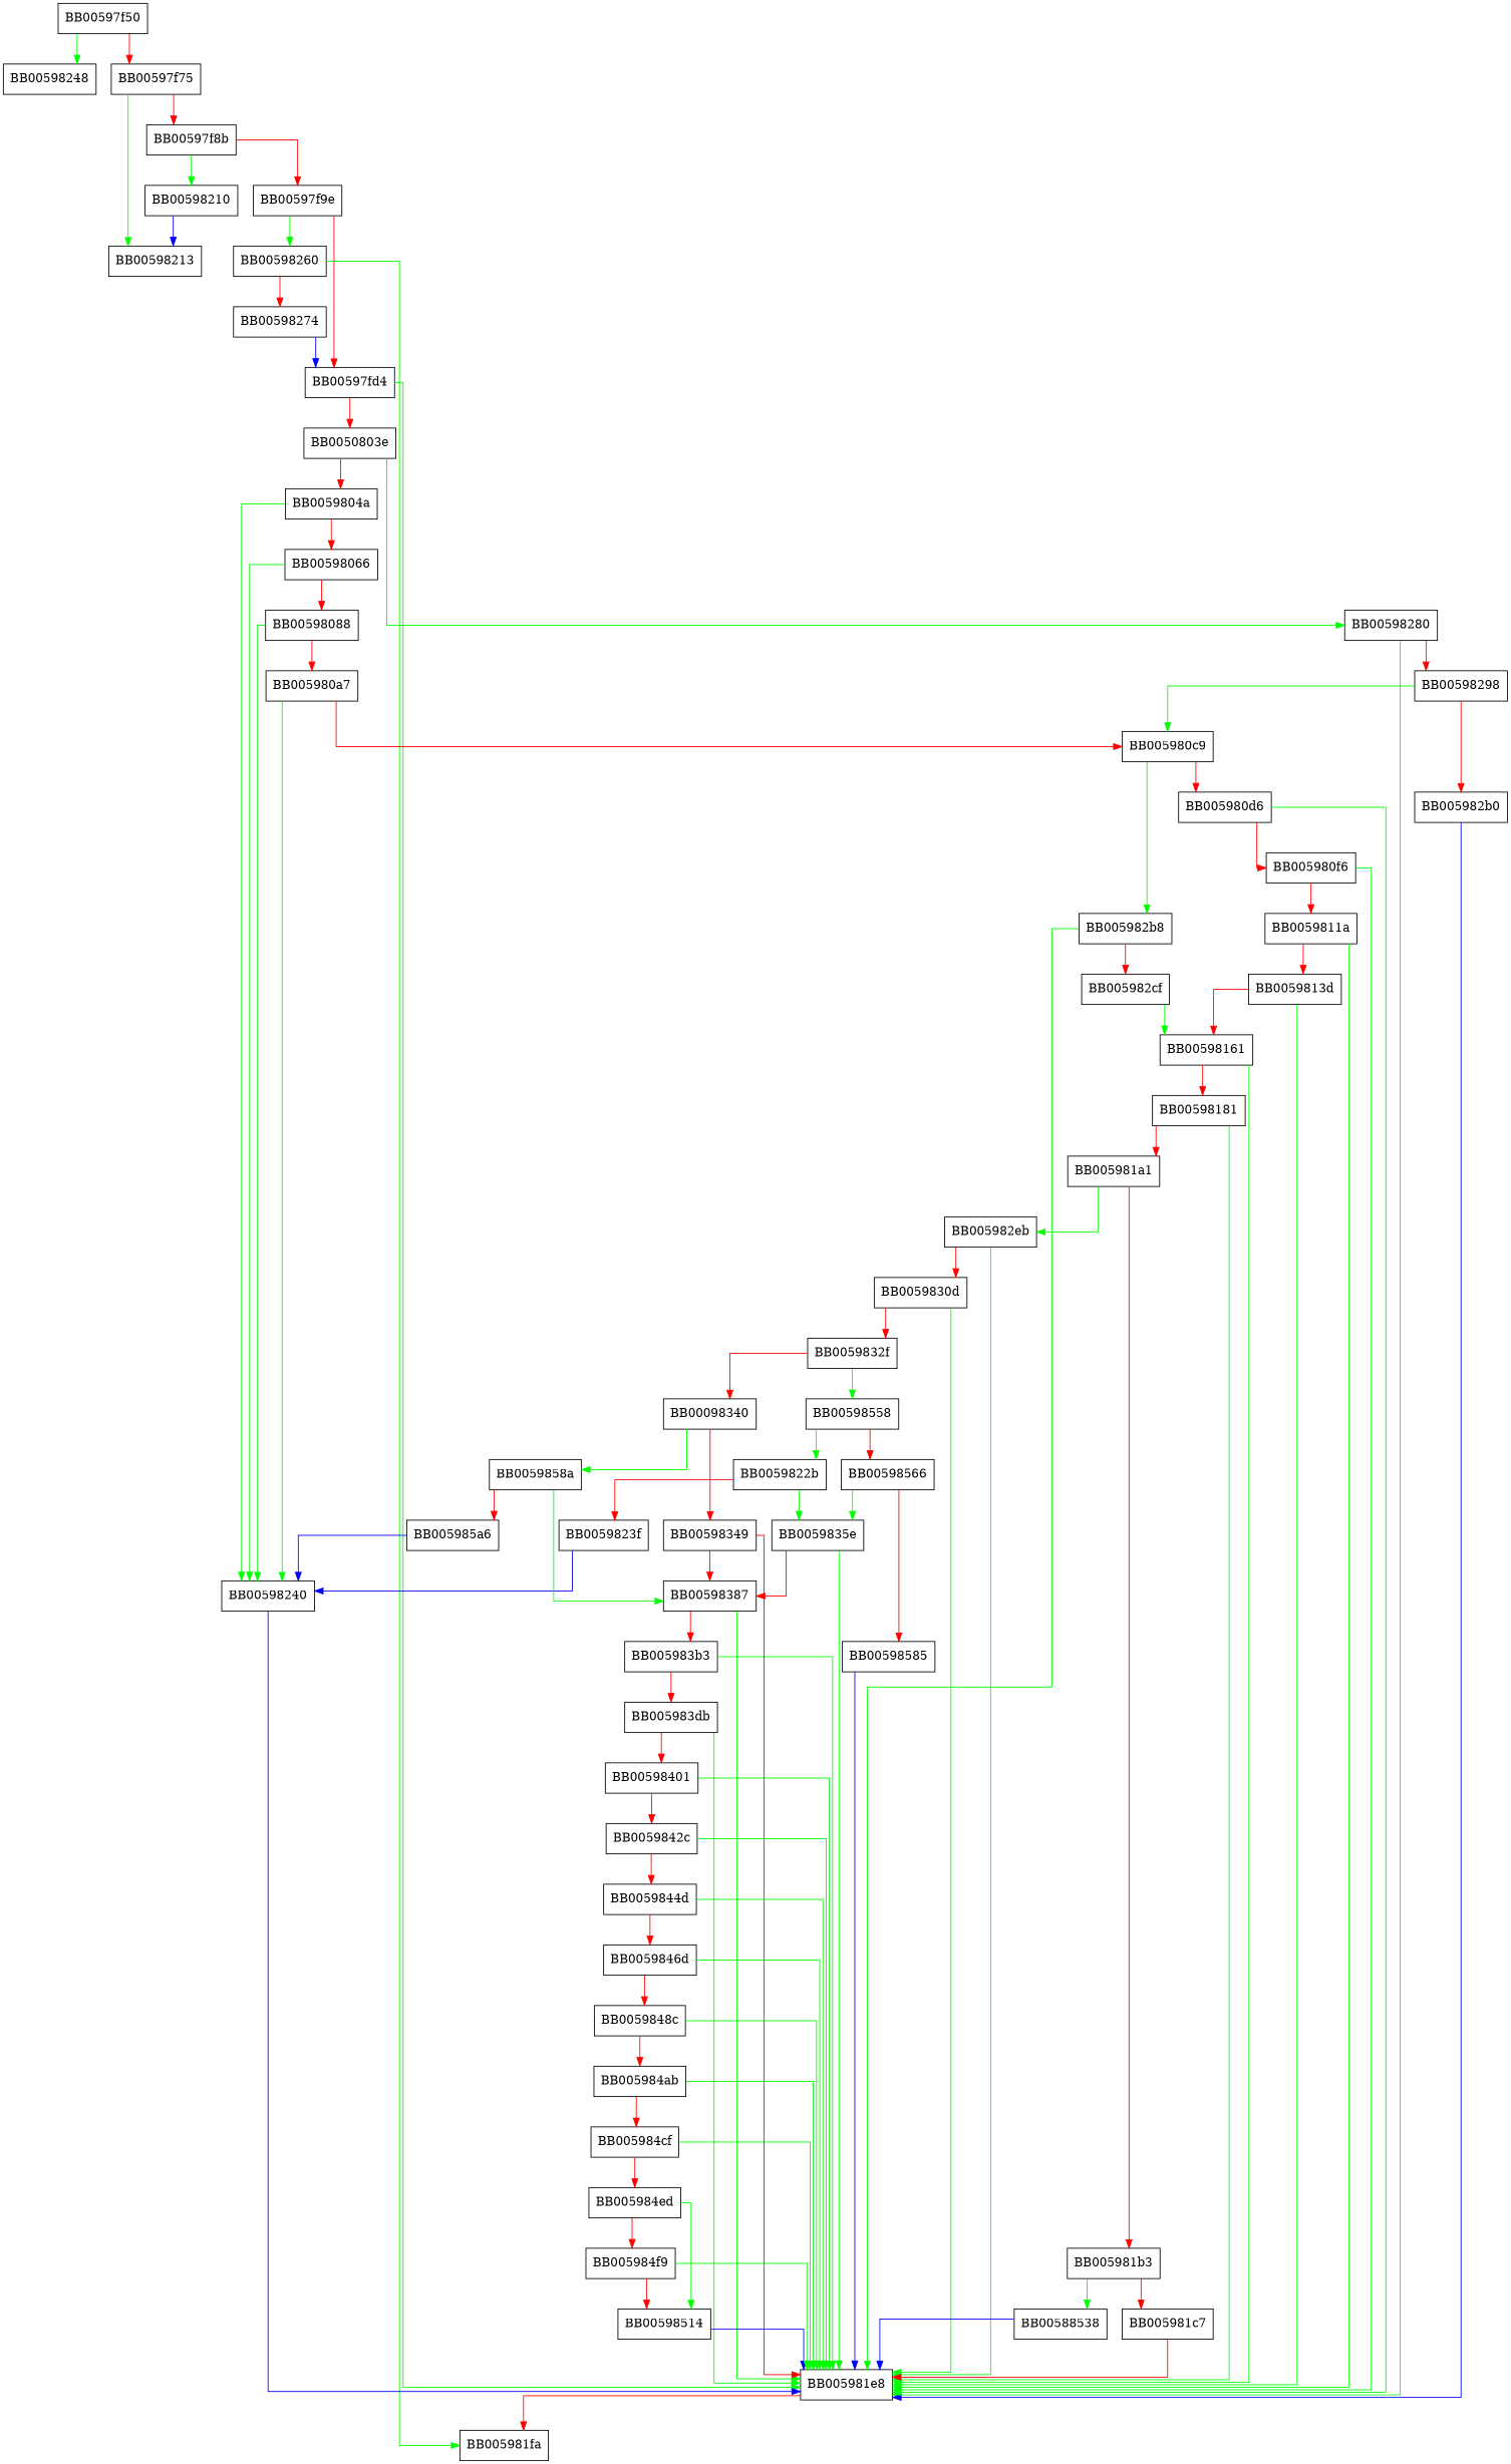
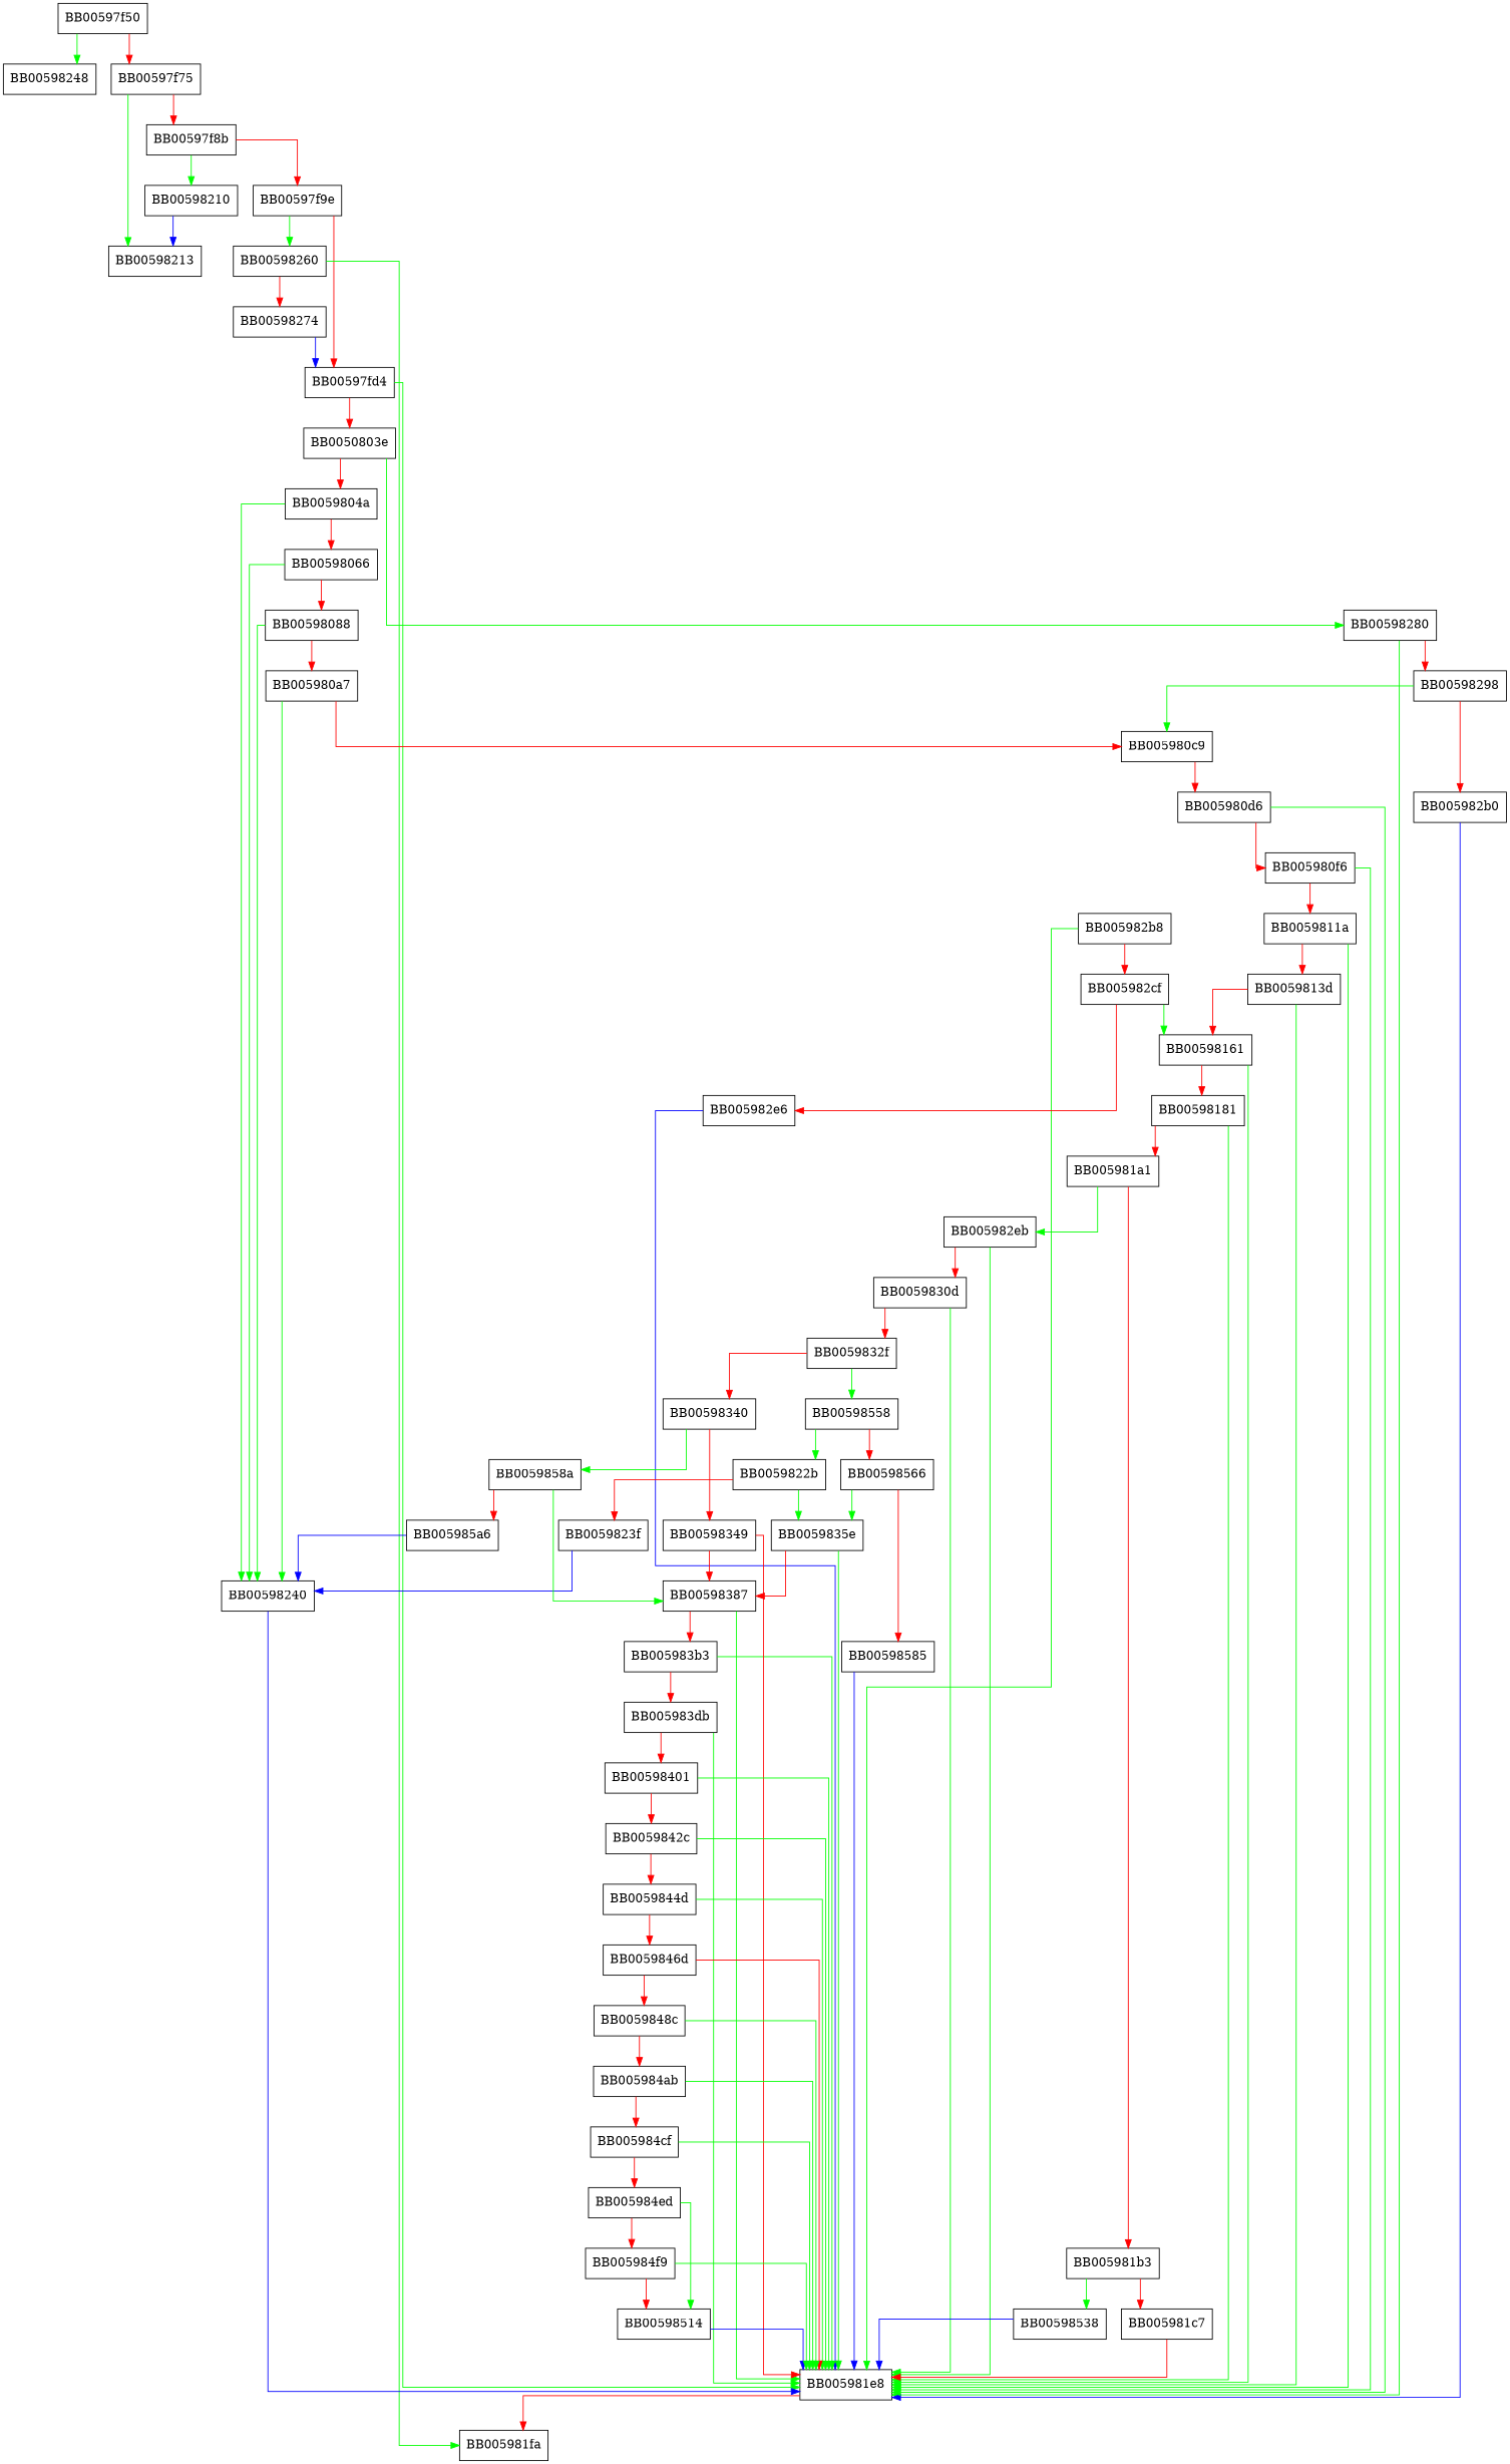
  digraph {
    splines=ortho
    node [shape=box]
    edge [color=red]
    BB00597f50
    BB00598248
    BB00597f75
    BB00598213
    BB00597f8b
    BB00598210
    BB00597f9e
    BB00598260
    BB00597fd4
    BB005981fa
    BB00598274
    BB005981e8
    n13 [label=BB0050803e]
    BB00598280
    BB0059804a
    BB00598298
    BB00598240
    BB00598066
    BB005980c9
    BB005982b0
    BB00598088
    BB005980a7
    BB005982b8
    BB005980d6
    BB005982cf
    BB005980f6
    BB00598161
+   BB005982e6
    BB0059811a
    BB0059813d
    BB00598181
    BB005981a1
    BB005982eb
    BB005981b3
    BB0059830d
-   BB00598538 [label=BB00588538]
+   BB00598538
    n37 [label=BB005981c7]
    BB0059832f
    BB0059822b
    BB0059835e
    BB0059823f
    BB00598387
    BB005983b3
    BB00598558
-   BB00598340 [label=BB00098340]
+   BB00598340
    BB00598566
    BB0059858a
    BB00598349
    BB00598585
    BB005985a6
    BB005983db
    n52 [label=BB00598401]
    BB0059842c
    BB0059844d
    BB0059846d
    BB0059848c
    BB005984ab
    BB005984cf
    BB005984ed
    BB00598514
    BB005984f9
    BB00597f50 -> BB00598248 [color=green]
    BB00597f50 -> BB00597f75
    BB00597f75 -> BB00598213 [color=green]
    BB00597f75 -> BB00597f8b
    BB00597f8b -> BB00598210 [color=green]
    BB00597f8b -> BB00597f9e
    BB00598210 -> BB00598213 [color=blue]
    BB00597f9e -> BB00598260 [color=green]
    BB00597f9e -> BB00597fd4
    BB00598260 -> BB005981fa [color=green]
    BB00598260 -> BB00598274
    BB00597fd4 -> BB005981e8 [color=green]
    BB00597fd4 -> n13
    BB00598274 -> BB00597fd4 [color=blue]
    BB005981e8 -> BB005981fa
    n13 -> BB00598280 [color=green]
    n13 -> BB0059804a
    BB00598280 -> BB005981e8 [color=green]
    BB00598280 -> BB00598298
    BB0059804a -> BB00598240 [color=green]
    BB0059804a -> BB00598066
    BB00598298 -> BB005980c9 [color=green]
    BB00598298 -> BB005982b0
    BB00598240 -> BB005981e8 [color=blue]
    BB00598066 -> BB00598240 [color=green]
    BB00598066 -> BB00598088
-   BB005980c9 -> BB005982b8 [color=green]
    BB005980c9 -> BB005980d6
    BB005982b0 -> BB005981e8 [color=blue]
    BB00598088 -> BB00598240 [color=green]
    BB00598088 -> BB005980a7
    BB005980a7 -> BB00598240 [color=green]
    BB005980a7 -> BB005980c9
    BB005982b8 -> BB005981e8 [color=green]
    BB005982b8 -> BB005982cf
    BB005980d6 -> BB005981e8 [color=green]
    BB005980d6 -> BB005980f6
    BB005982cf -> BB00598161 [color=green]
+   BB005982cf -> BB005982e6
    BB005980f6 -> BB005981e8 [color=green]
    BB005980f6 -> BB0059811a
    BB00598161 -> BB005981e8 [color=green]
    BB00598161 -> BB00598181
+   BB005982e6 -> BB005981e8 [color=blue]
    BB0059811a -> BB005981e8 [color=green]
    BB0059811a -> BB0059813d
    BB0059813d -> BB005981e8 [color=green]
    BB0059813d -> BB00598161
    BB00598181 -> BB005981e8 [color=green]
    BB00598181 -> BB005981a1
    BB005981a1 -> BB005982eb [color=green]
    BB005981a1 -> BB005981b3
    BB005982eb -> BB005981e8 [color=green]
    BB005982eb -> BB0059830d
    BB005981b3 -> BB00598538 [color=green]
    BB005981b3 -> n37
    BB0059830d -> BB005981e8 [color=green]
    BB0059830d -> BB0059832f
    BB00598538 -> BB005981e8 [color=blue]
    n37 -> BB005981e8
    BB0059832f -> BB00598558 [color=green]
    BB0059832f -> BB00598340
    BB0059822b -> BB0059835e [color=green]
    BB0059822b -> BB0059823f
    BB0059835e -> BB005981e8 [color=green]
    BB0059835e -> BB00598387
    BB0059823f -> BB00598240 [color=blue]
    BB00598387 -> BB005981e8 [color=green]
    BB00598387 -> BB005983b3
    BB005983b3 -> BB005981e8 [color=green]
    BB005983b3 -> BB005983db
    BB00598558 -> BB0059822b [color=green]
    BB00598558 -> BB00598566
    BB00598340 -> BB0059858a [color=green]
    BB00598340 -> BB00598349
    BB00598566 -> BB0059835e [color=green]
    BB00598566 -> BB00598585
    BB0059858a -> BB00598387 [color=green]
    BB0059858a -> BB005985a6
    BB00598349 -> BB005981e8
    BB00598349 -> BB00598387
    BB00598585 -> BB005981e8 [color=blue]
    BB005985a6 -> BB00598240 [color=blue]
    BB005983db -> BB005981e8 [color=green]
    BB005983db -> n52
    n52 -> BB005981e8 [color=green]
    n52 -> BB0059842c
    BB0059842c -> BB005981e8 [color=green]
    BB0059842c -> BB0059844d
    BB0059844d -> BB005981e8 [color=green]
    BB0059844d -> BB0059846d
-   BB0059846d -> BB005981e8 [color=green]
+   BB0059846d -> BB005981e8
    BB0059846d -> BB0059848c
    BB0059848c -> BB005981e8 [color=green]
    BB0059848c -> BB005984ab
    BB005984ab -> BB005981e8 [color=green]
    BB005984ab -> BB005984cf
    BB005984cf -> BB005981e8 [color=green]
    BB005984cf -> BB005984ed
    BB005984ed -> BB00598514 [color=green]
    BB005984ed -> BB005984f9
    BB00598514 -> BB005981e8 [color=blue]
    BB005984f9 -> BB005981e8 [color=green]
    BB005984f9 -> BB00598514
  }
